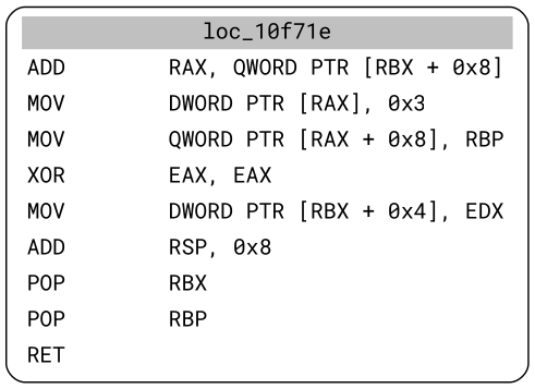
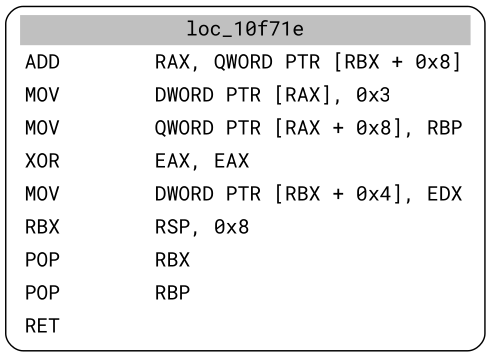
  digraph {
    fontname="Roboto Mono"
-   n1 [fontname="Roboto Mono" label=<<table border="0" cellborder="0" cellpadding="3"><tr><td align="center" colspan="2" bgcolor="grey">loc_10f71e</td></tr><tr><td align="left">ADD        RAX, QWORD PTR [RBX + 0x8]</td></tr><tr><td align="left">MOV        DWORD PTR [RAX], 0x3</td></tr><tr><td align="left">MOV        QWORD PTR [RAX + 0x8], RBP</td></tr><tr><td align="left">XOR        EAX, EAX</td></tr><tr><td align="left">MOV        DWORD PTR [RBX + 0x4], EDX</td></tr><tr><td align="left">ADD        RSP, 0x8</td></tr><tr><td align="left">POP        RBX</td></tr><tr><td align="left">POP        RBP</td></tr><tr><td align="left">RET        </td></tr></table>> shape=Mrecord]
+   n1 [fontname="Roboto Mono" label=<<table border="0" cellborder="0" cellpadding="3"><tr><td align="center" colspan="2" bgcolor="grey">loc_10f71e</td></tr><tr><td align="left">ADD        RAX, QWORD PTR [RBX + 0x8]</td></tr><tr><td align="left">MOV        DWORD PTR [RAX], 0x3</td></tr><tr><td align="left">MOV        QWORD PTR [RAX + 0x8], RBP</td></tr><tr><td align="left">XOR        EAX, EAX</td></tr><tr><td align="left">MOV        DWORD PTR [RBX + 0x4], EDX</td></tr><tr><td align="left">RBX        RSP, 0x8</td></tr><tr><td align="left">POP        RBX</td></tr><tr><td align="left">POP        RBP</td></tr><tr><td align="left">RET        </td></tr></table>> shape=Mrecord]
  }
